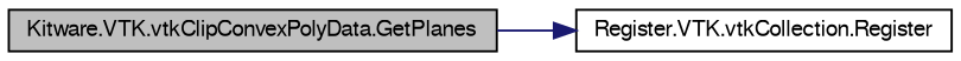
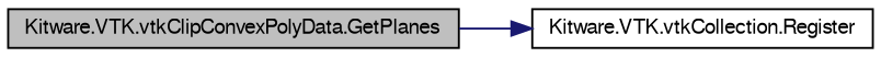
  digraph {
    rankdir=LR
    node [color=black fontname=FreeSans fontsize=10 shape=record]
    n1 [fillcolor=grey75 fontcolor=black height=0.2 label="Kitware.VTK.vtkClipConvexPolyData.GetPlanes" style=filled width=0.4]
-   n2 [height=0.2 label="Register.VTK.vtkCollection.Register" width=0.4]
+   n2 [height=0.2 label="Kitware.VTK.vtkCollection.Register" width=0.4]
    n1 -> n2 [color=midnightblue fontname=FreeSans fontsize=10 labelfontname=FreeSans labelfontsize=10 style=solid]
  }
